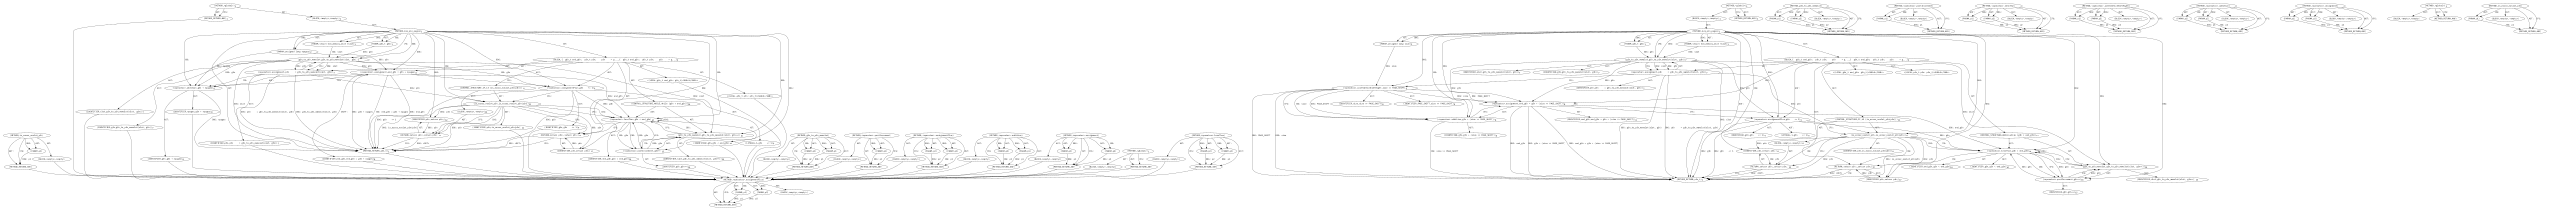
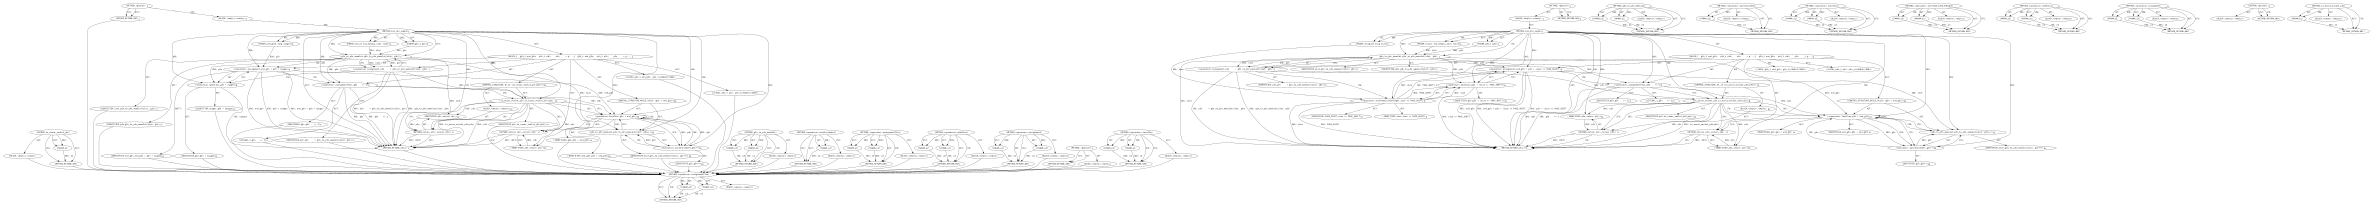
  digraph {
    fontname="IBM Plex Mono"
    node [fontname="IBM Plex Mono"]
    edge [fontname="IBM Plex Mono"]
    n1 [label=<(METHOD,&lt;operator&gt;.assignmentPlus)>]
    n2 [label=<(PARAM,p1)>]
    n3 [label=<(PARAM,p2)>]
    n4 [label=<(BLOCK,&lt;empty&gt;,&lt;empty&gt;)>]
    n5 [label=<(METHOD_RETURN,ANY)>]
    n6 [label=<(METHOD,&lt;global&gt;)<SUB>1</SUB>>]
    n7 [label=<(BLOCK,&lt;empty&gt;,&lt;empty&gt;)<SUB>1</SUB>>]
    n8 [label=<(METHOD_RETURN,ANY)<SUB>1</SUB>>]
    n9 [label=<(METHOD,kvm_pin_pages)<SUB>1</SUB>>]
    n10 [label=<(PARAM,struct kvm_memory_slot *slot)<SUB>1</SUB>>]
    n11 [label=<(PARAM,gfn_t gfn)<SUB>1</SUB>>]
    n12 [label=<(PARAM,unsigned long size)<SUB>2</SUB>>]
    n13 [label=<(BLOCK,{  	gfn_t end_gfn;  	pfn_t pfn;    	pfn     = g...,{  	gfn_t end_gfn;  	pfn_t pfn;    	pfn     = g...)<SUB>3</SUB>>]
    n14 [label=<(gfn_to_pfn_memslot,gfn_to_pfn_memslot(slot, gfn))<SUB>7</SUB>>]
    n15 [label=<(&lt;operator&gt;.assignment,end_gfn = gfn + (size &gt;&gt; PAGE_SHIFT))<SUB>8</SUB>>]
    n16 [label=<(&lt;operator&gt;.addition,gfn + (size &gt;&gt; PAGE_SHIFT))<SUB>8</SUB>>]
    n17 [label=<(&lt;operator&gt;.arithmeticShiftRight,size &gt;&gt; PAGE_SHIFT)<SUB>8</SUB>>]
    n18 [label=<(&lt;operator&gt;.assignmentPlus,gfn    += 1)<SUB>9</SUB>>]
    n19 [label=<(is_error_noslot_pfn,is_error_noslot_pfn(pfn))<SUB>11</SUB>>]
    n20 [label=<(IDENTIFIER,pfn,return pfn;)<SUB>12</SUB>>]
    n21 [label=<(&lt;operator&gt;.lessThan,gfn &lt; end_gfn)<SUB>14</SUB>>]
    n22 [label=<(gfn_to_pfn_memslot,gfn_to_pfn_memslot(slot, gfn++))<SUB>15</SUB>>]
    n23 [label=<(&lt;operator&gt;.postIncrement,gfn++)<SUB>15</SUB>>]
    n24 [label=<(IDENTIFIER,pfn,return pfn;)<SUB>17</SUB>>]
    n25 [label=<(METHOD_RETURN,pfn_t)<SUB>1</SUB>>]
    n26 [label="<(LOCAL,gfn_t end_gfn: gfn_t)<SUB>4</SUB>>"]
    n27 [label="<(LOCAL,pfn_t pfn: pfn_t)<SUB>5</SUB>>"]
    n28 [label=<(&lt;operator&gt;.assignment,pfn     = gfn_to_pfn_memslot(slot, gfn))<SUB>7</SUB>>]
    n29 [label=<(CONTROL_STRUCTURE,IF,if (is_error_noslot_pfn(pfn)))<SUB>11</SUB>>]
    n30 [label=<(CONTROL_STRUCTURE,WHILE,while (gfn &lt; end_gfn))<SUB>14</SUB>>]
    n31 [label=<(RETURN,return pfn;,return pfn;)<SUB>17</SUB>>]
    n32 [label=<(IDENTIFIER,slot,gfn_to_pfn_memslot(slot, gfn))<SUB>7</SUB>>]
    n33 [label=<(IDENTIFIER,gfn,gfn_to_pfn_memslot(slot, gfn))<SUB>7</SUB>>]
-   n34 [label=<(IDENTIFIER,end_gfn,end_gfn = gfn + (size &gt;&gt; PAGE_SHIFT))<SUB>8</SUB>>]
    n35 [label=<(IDENTIFIER,gfn,gfn + (size &gt;&gt; PAGE_SHIFT))<SUB>8</SUB>>]
    n36 [label=<(IDENTIFIER,size,size &gt;&gt; PAGE_SHIFT)<SUB>8</SUB>>]
    n37 [label=<(IDENTIFIER,PAGE_SHIFT,size &gt;&gt; PAGE_SHIFT)<SUB>8</SUB>>]
    n38 [label=<(IDENTIFIER,gfn,gfn    += 1)<SUB>9</SUB>>]
    n39 [label=<(LITERAL,1,gfn    += 1)<SUB>9</SUB>>]
    n40 [label=<(IDENTIFIER,pfn,is_error_noslot_pfn(pfn))<SUB>11</SUB>>]
    n41 [label=<(RETURN,return pfn;,return pfn;)<SUB>12</SUB>>]
    n42 [label=<(IDENTIFIER,gfn,gfn &lt; end_gfn)<SUB>14</SUB>>]
    n43 [label=<(IDENTIFIER,end_gfn,gfn &lt; end_gfn)<SUB>14</SUB>>]
    n44 [label=<(IDENTIFIER,slot,gfn_to_pfn_memslot(slot, gfn++))<SUB>15</SUB>>]
    n45 [label=<(IDENTIFIER,gfn,gfn++)<SUB>15</SUB>>]
    n46 [label=<(IDENTIFIER,pfn,pfn     = gfn_to_pfn_memslot(slot, gfn))<SUB>7</SUB>>]
    n47 [label=<(BLOCK,&lt;empty&gt;,&lt;empty&gt;)<SUB>12</SUB>>]
    n48 [label=<(METHOD,gfn_to_pfn_memslot)>]
    n49 [label=<(PARAM,p1)>]
    n50 [label=<(PARAM,p2)>]
    n51 [label=<(BLOCK,&lt;empty&gt;,&lt;empty&gt;)>]
    n52 [label=<(METHOD_RETURN,ANY)>]
    n53 [label=<(METHOD,&lt;operator&gt;.postIncrement)>]
    n54 [label=<(PARAM,p1)>]
    n55 [label=<(BLOCK,&lt;empty&gt;,&lt;empty&gt;)>]
    n56 [label=<(METHOD_RETURN,ANY)>]
    n57 [label=<(METHOD,&lt;operator&gt;.lessThan)>]
    n58 [label=<(PARAM,p1)>]
    n59 [label=<(PARAM,p2)>]
    n60 [label=<(BLOCK,&lt;empty&gt;,&lt;empty&gt;)>]
    n61 [label=<(METHOD_RETURN,ANY)>]
    n62 [label=<(METHOD,&lt;operator&gt;.arithmeticShiftRight)>]
    n63 [label=<(PARAM,p1)>]
    n64 [label=<(PARAM,p2)>]
    n65 [label=<(BLOCK,&lt;empty&gt;,&lt;empty&gt;)>]
    n66 [label=<(METHOD_RETURN,ANY)>]
    n67 [label=<(METHOD,&lt;operator&gt;.addition)>]
    n68 [label=<(PARAM,p1)>]
    n69 [label=<(PARAM,p2)>]
    n70 [label=<(BLOCK,&lt;empty&gt;,&lt;empty&gt;)>]
    n71 [label=<(METHOD_RETURN,ANY)>]
    n72 [label=<(METHOD,&lt;operator&gt;.assignment)>]
    n73 [label=<(PARAM,p1)>]
    n74 [label=<(PARAM,p2)>]
    n75 [label=<(BLOCK,&lt;empty&gt;,&lt;empty&gt;)>]
    n76 [label=<(METHOD_RETURN,ANY)>]
    n77 [label=<(METHOD,&lt;global&gt;)<SUB>1</SUB>>]
    n78 [label=<(BLOCK,&lt;empty&gt;,&lt;empty&gt;)>]
    n79 [label=<(METHOD_RETURN,ANY)>]
    n80 [label=<(METHOD,is_error_noslot_pfn)>]
    n81 [label=<(PARAM,p1)>]
    n82 [label=<(BLOCK,&lt;empty&gt;,&lt;empty&gt;)>]
    n83 [label=<(METHOD_RETURN,ANY)>]
    n84 [label=<(METHOD,is_error_noslot_pfn)>]
    n85 [label=<(PARAM,p1)>]
    n86 [label=<(BLOCK,&lt;empty&gt;,&lt;empty&gt;)>]
    n87 [label=<(METHOD_RETURN,ANY)>]
    n88 [label=<(METHOD,&lt;global&gt;)<SUB>1</SUB>>]
    n89 [label=<(BLOCK,&lt;empty&gt;,&lt;empty&gt;)<SUB>1</SUB>>]
    n90 [label=<(METHOD_RETURN,ANY)<SUB>1</SUB>>]
    n91 [label=<(METHOD,kvm_pin_pages)<SUB>1</SUB>>]
    n92 [label=<(PARAM,struct kvm_memory_slot *slot)<SUB>1</SUB>>]
    n93 [label=<(PARAM,gfn_t gfn)<SUB>1</SUB>>]
    n94 [label=<(PARAM,unsigned long npages)<SUB>2</SUB>>]
    n95 [label=<(BLOCK,{  	gfn_t end_gfn;  	pfn_t pfn;    	pfn     = g...,{  	gfn_t end_gfn;  	pfn_t pfn;    	pfn     = g...)<SUB>3</SUB>>]
    n96 [label=<(gfn_to_pfn_memslot,gfn_to_pfn_memslot(slot, gfn))<SUB>7</SUB>>]
    n97 [label=<(&lt;operator&gt;.assignment,end_gfn = gfn + npages)<SUB>8</SUB>>]
    n98 [label=<(&lt;operator&gt;.addition,gfn + npages)<SUB>8</SUB>>]
    n99 [label=<(&lt;operator&gt;.assignmentPlus,gfn    += 1)<SUB>9</SUB>>]
    n100 [label=<(is_error_noslot_pfn,is_error_noslot_pfn(pfn))<SUB>11</SUB>>]
    n101 [label=<(IDENTIFIER,pfn,return pfn;)<SUB>12</SUB>>]
    n102 [label=<(&lt;operator&gt;.lessThan,gfn &lt; end_gfn)<SUB>14</SUB>>]
    n103 [label=<(gfn_to_pfn_memslot,gfn_to_pfn_memslot(slot, gfn++))<SUB>15</SUB>>]
    n104 [label=<(&lt;operator&gt;.postIncrement,gfn++)<SUB>15</SUB>>]
    n105 [label=<(IDENTIFIER,pfn,return pfn;)<SUB>17</SUB>>]
    n106 [label=<(METHOD_RETURN,pfn_t)<SUB>1</SUB>>]
    n107 [label="<(LOCAL,gfn_t end_gfn: gfn_t)<SUB>4</SUB>>"]
    n108 [label="<(LOCAL,pfn_t pfn: pfn_t)<SUB>5</SUB>>"]
    n109 [label=<(&lt;operator&gt;.assignment,pfn     = gfn_to_pfn_memslot(slot, gfn))<SUB>7</SUB>>]
    n110 [label=<(CONTROL_STRUCTURE,IF,if (is_error_noslot_pfn(pfn)))<SUB>11</SUB>>]
    n111 [label=<(CONTROL_STRUCTURE,WHILE,while (gfn &lt; end_gfn))<SUB>14</SUB>>]
    n112 [label=<(RETURN,return pfn;,return pfn;)<SUB>17</SUB>>]
    n113 [label=<(IDENTIFIER,slot,gfn_to_pfn_memslot(slot, gfn))<SUB>7</SUB>>]
    n114 [label=<(IDENTIFIER,gfn,gfn_to_pfn_memslot(slot, gfn))<SUB>7</SUB>>]
    n115 [label=<(IDENTIFIER,end_gfn,end_gfn = gfn + npages)<SUB>8</SUB>>]
    n116 [label=<(IDENTIFIER,gfn,gfn + npages)<SUB>8</SUB>>]
    n117 [label=<(IDENTIFIER,npages,gfn + npages)<SUB>8</SUB>>]
    n118 [label=<(IDENTIFIER,gfn,gfn    += 1)<SUB>9</SUB>>]
    n119 [label=<(LITERAL,1,gfn    += 1)<SUB>9</SUB>>]
    n120 [label=<(IDENTIFIER,pfn,is_error_noslot_pfn(pfn))<SUB>11</SUB>>]
    n121 [label=<(RETURN,return pfn;,return pfn;)<SUB>12</SUB>>]
    n122 [label=<(IDENTIFIER,gfn,gfn &lt; end_gfn)<SUB>14</SUB>>]
    n123 [label=<(IDENTIFIER,end_gfn,gfn &lt; end_gfn)<SUB>14</SUB>>]
    n124 [label=<(IDENTIFIER,slot,gfn_to_pfn_memslot(slot, gfn++))<SUB>15</SUB>>]
    n125 [label=<(IDENTIFIER,gfn,gfn++)<SUB>15</SUB>>]
    n126 [label=<(IDENTIFIER,pfn,pfn     = gfn_to_pfn_memslot(slot, gfn))<SUB>7</SUB>>]
    n127 [label=<(BLOCK,&lt;empty&gt;,&lt;empty&gt;)<SUB>12</SUB>>]
    n128 [label=<(METHOD,gfn_to_pfn_memslot)>]
    n129 [label=<(PARAM,p1)>]
    n130 [label=<(PARAM,p2)>]
    n131 [label=<(BLOCK,&lt;empty&gt;,&lt;empty&gt;)>]
    n132 [label=<(METHOD_RETURN,ANY)>]
    n133 [label=<(METHOD,&lt;operator&gt;.postIncrement)>]
    n134 [label=<(PARAM,p1)>]
    n135 [label=<(BLOCK,&lt;empty&gt;,&lt;empty&gt;)>]
    n136 [label=<(METHOD_RETURN,ANY)>]
    n137 [label=<(METHOD,&lt;operator&gt;.assignmentPlus)>]
    n138 [label=<(PARAM,p1)>]
    n139 [label=<(PARAM,p2)>]
    n140 [label=<(BLOCK,&lt;empty&gt;,&lt;empty&gt;)>]
    n141 [label=<(METHOD_RETURN,ANY)>]
    n142 [label=<(METHOD,&lt;operator&gt;.addition)>]
    n143 [label=<(PARAM,p1)>]
    n144 [label=<(PARAM,p2)>]
    n145 [label=<(BLOCK,&lt;empty&gt;,&lt;empty&gt;)>]
    n146 [label=<(METHOD_RETURN,ANY)>]
    n147 [label=<(METHOD,&lt;operator&gt;.assignment)>]
    n148 [label=<(PARAM,p1)>]
    n149 [label=<(PARAM,p2)>]
    n150 [label=<(BLOCK,&lt;empty&gt;,&lt;empty&gt;)>]
    n151 [label=<(METHOD_RETURN,ANY)>]
    n152 [label=<(METHOD,&lt;global&gt;)<SUB>1</SUB>>]
    n153 [label=<(BLOCK,&lt;empty&gt;,&lt;empty&gt;)>]
    n154 [label=<(METHOD_RETURN,ANY)>]
    n155 [label=<(METHOD,&lt;operator&gt;.lessThan)>]
    n156 [label=<(PARAM,p1)>]
    n157 [label=<(PARAM,p2)>]
    n158 [label=<(BLOCK,&lt;empty&gt;,&lt;empty&gt;)>]
    n159 [label=<(METHOD_RETURN,ANY)>]
    n1 -> n2 [label="AST: "]
    n1 -> n2 [label="DDG: "]
    n1 -> n3 [label="AST: "]
    n1 -> n3 [label="DDG: "]
    n1 -> n4 [label="AST: "]
    n1 -> n5 [label="AST: "]
    n1 -> n5 [label="CFG: "]
    n2 -> n5 [label="DDG: p1"]
    n3 -> n5 [label="DDG: p2"]
    n6 -> n7 [label="AST: "]
    n6 -> n8 [label="AST: "]
    n6 -> n8 [label="CFG: "]
    n7 -> n9 [label="AST: "]
    n9 -> n10 [label="AST: "]
    n9 -> n10 [label="DDG: "]
    n9 -> n11 [label="AST: "]
    n9 -> n11 [label="DDG: "]
    n9 -> n12 [label="AST: "]
    n9 -> n12 [label="DDG: "]
    n9 -> n13 [label="AST: "]
    n9 -> n14 [label="CFG: "]
    n9 -> n14 [label="DDG: "]
    n9 -> n15 [label="DDG: "]
    n9 -> n16 [label="DDG: "]
    n9 -> n17 [label="DDG: "]
    n9 -> n18 [label="DDG: "]
    n9 -> n19 [label="DDG: "]
    n9 -> n20 [label="DDG: "]
    n9 -> n21 [label="DDG: "]
    n9 -> n22 [label="DDG: "]
    n9 -> n23 [label="DDG: "]
    n9 -> n24 [label="DDG: "]
    n9 -> n25 [label="AST: "]
    n10 -> n14 [label="DDG: slot"]
    n11 -> n14 [label="DDG: gfn"]
    n12 -> n17 [label="DDG: size"]
    n13 -> n15 [label="AST: "]
    n13 -> n18 [label="AST: "]
    n13 -> n26 [label="AST: "]
    n13 -> n27 [label="AST: "]
    n13 -> n28 [label="AST: "]
    n13 -> n29 [label="AST: "]
    n13 -> n30 [label="AST: "]
    n13 -> n31 [label="AST: "]
    n14 -> n15 [label="DDG: gfn"]
    n14 -> n16 [label="DDG: gfn"]
    n14 -> n18 [label="DDG: gfn"]
    n14 -> n22 [label="DDG: slot"]
    n14 -> n25 [label="DDG: slot"]
    n14 -> n28 [label="CFG: "]
    n14 -> n28 [label="DDG: slot"]
    n14 -> n28 [label="DDG: gfn"]
    n14 -> n32 [label="AST: "]
    n14 -> n33 [label="AST: "]
    n15 -> n16 [label="AST: "]
    n15 -> n18 [label="CFG: "]
    n15 -> n21 [label="DDG: end_gfn"]
    n15 -> n25 [label="DDG: end_gfn"]
    n15 -> n25 [label="DDG: gfn + (size &gt;&gt; PAGE_SHIFT)"]
    n15 -> n25 [label="DDG: end_gfn = gfn + (size &gt;&gt; PAGE_SHIFT)"]
-   n15 -> n34 [label="AST: "]
    n16 -> n15 [label="CFG: "]
+   n16 -> n17 [label="AST: "]
    n16 -> n25 [label="DDG: size &gt;&gt; PAGE_SHIFT"]
    n16 -> n35 [label="AST: "]
    n17 -> n15 [label="DDG: size"]
    n17 -> n15 [label="DDG: PAGE_SHIFT"]
    n17 -> n16 [label="CFG: "]
    n17 -> n16 [label="DDG: size"]
    n17 -> n16 [label="DDG: PAGE_SHIFT"]
    n17 -> n25 [label="DDG: size"]
    n17 -> n25 [label="DDG: PAGE_SHIFT"]
    n17 -> n36 [label="AST: "]
    n17 -> n37 [label="AST: "]
    n18 -> n19 [label="CFG: "]
    n18 -> n21 [label="DDG: gfn"]
    n18 -> n25 [label="DDG: gfn"]
    n18 -> n25 [label="DDG: gfn    += 1"]
    n18 -> n38 [label="AST: "]
    n18 -> n39 [label="AST: "]
    n19 -> n20 [label="DDG: pfn"]
    n19 -> n21 [label="CFG: "]
    n19 -> n21 [label="CDG: "]
    n19 -> n24 [label="DDG: pfn"]
    n19 -> n25 [label="DDG: pfn"]
    n19 -> n25 [label="DDG: is_error_noslot_pfn(pfn)"]
    n19 -> n31 [label="CDG: "]
    n19 -> n40 [label="AST: "]
    n19 -> n41 [label="CFG: "]
    n19 -> n41 [label="CDG: "]
    n20 -> n41 [label="DDG: pfn"]
    n21 -> n21 [label="CDG: "]
    n21 -> n22 [label="CDG: "]
    n21 -> n23 [label="CFG: "]
    n21 -> n23 [label="DDG: gfn"]
    n21 -> n23 [label="CDG: "]
    n21 -> n31 [label="CFG: "]
    n21 -> n42 [label="AST: "]
    n21 -> n43 [label="AST: "]
    n22 -> n21 [label="CFG: "]
    n22 -> n23 [label="AST: "]
    n22 -> n44 [label="AST: "]
    n23 -> n21 [label="DDG: gfn"]
    n23 -> n22 [label="CFG: "]
    n23 -> n22 [label="DDG: gfn"]
    n23 -> n45 [label="AST: "]
    n24 -> n31 [label="DDG: pfn"]
    n28 -> n14 [label="AST: "]
    n28 -> n17 [label="CFG: "]
    n28 -> n19 [label="DDG: pfn"]
    n28 -> n25 [label="DDG: gfn_to_pfn_memslot(slot, gfn)"]
    n28 -> n25 [label="DDG: pfn     = gfn_to_pfn_memslot(slot, gfn)"]
    n28 -> n46 [label="AST: "]
    n29 -> n19 [label="AST: "]
    n29 -> n47 [label="AST: "]
    n30 -> n21 [label="AST: "]
    n30 -> n22 [label="AST: "]
    n31 -> n24 [label="AST: "]
    n31 -> n25 [label="CFG: "]
    n31 -> n25 [label="DDG: &lt;RET&gt;"]
    n41 -> n20 [label="AST: "]
    n41 -> n25 [label="CFG: "]
    n41 -> n25 [label="DDG: &lt;RET&gt;"]
    n47 -> n41 [label="AST: "]
    n48 -> n49 [label="AST: "]
    n48 -> n49 [label="DDG: "]
    n48 -> n50 [label="AST: "]
    n48 -> n50 [label="DDG: "]
    n48 -> n51 [label="AST: "]
    n48 -> n52 [label="AST: "]
    n48 -> n52 [label="CFG: "]
    n49 -> n52 [label="DDG: p1"]
    n50 -> n52 [label="DDG: p2"]
    n53 -> n54 [label="AST: "]
    n53 -> n54 [label="DDG: "]
    n53 -> n55 [label="AST: "]
    n53 -> n56 [label="AST: "]
    n53 -> n56 [label="CFG: "]
    n54 -> n56 [label="DDG: p1"]
    n57 -> n58 [label="AST: "]
    n57 -> n58 [label="DDG: "]
    n57 -> n59 [label="AST: "]
    n57 -> n59 [label="DDG: "]
    n57 -> n60 [label="AST: "]
    n57 -> n61 [label="AST: "]
    n57 -> n61 [label="CFG: "]
    n58 -> n61 [label="DDG: p1"]
    n59 -> n61 [label="DDG: p2"]
    n62 -> n63 [label="AST: "]
    n62 -> n63 [label="DDG: "]
    n62 -> n64 [label="AST: "]
    n62 -> n64 [label="DDG: "]
    n62 -> n65 [label="AST: "]
    n62 -> n66 [label="AST: "]
    n62 -> n66 [label="CFG: "]
    n63 -> n66 [label="DDG: p1"]
    n64 -> n66 [label="DDG: p2"]
    n67 -> n68 [label="AST: "]
    n67 -> n68 [label="DDG: "]
    n67 -> n69 [label="AST: "]
    n67 -> n69 [label="DDG: "]
    n67 -> n70 [label="AST: "]
    n67 -> n71 [label="AST: "]
    n67 -> n71 [label="CFG: "]
    n68 -> n71 [label="DDG: p1"]
    n69 -> n71 [label="DDG: p2"]
    n72 -> n73 [label="AST: "]
    n72 -> n73 [label="DDG: "]
    n72 -> n74 [label="AST: "]
    n72 -> n74 [label="DDG: "]
    n72 -> n75 [label="AST: "]
    n72 -> n76 [label="AST: "]
    n72 -> n76 [label="CFG: "]
    n73 -> n76 [label="DDG: p1"]
    n74 -> n76 [label="DDG: p2"]
    n77 -> n78 [label="AST: "]
    n77 -> n79 [label="AST: "]
    n77 -> n79 [label="CFG: "]
    n80 -> n81 [label="AST: "]
    n80 -> n81 [label="DDG: "]
    n80 -> n82 [label="AST: "]
    n80 -> n83 [label="AST: "]
    n80 -> n83 [label="CFG: "]
    n81 -> n83 [label="DDG: p1"]
    n84 -> n85 [label="AST: "]
    n84 -> n85 [label="DDG: "]
    n84 -> n86 [label="AST: "]
    n84 -> n87 [label="AST: "]
    n84 -> n87 [label="CFG: "]
    n85 -> n87 [label="DDG: p1"]
    n86 -> n1
    n87 -> n1
    n88 -> n89 [label="AST: "]
    n88 -> n90 [label="AST: "]
    n88 -> n90 [label="CFG: "]
    n89 -> n91 [label="AST: "]
    n90 -> n1
    n91 -> n92 [label="AST: "]
    n91 -> n92 [label="DDG: "]
    n91 -> n93 [label="AST: "]
    n91 -> n93 [label="DDG: "]
    n91 -> n94 [label="AST: "]
    n91 -> n94 [label="DDG: "]
    n91 -> n95 [label="AST: "]
    n91 -> n96 [label="CFG: "]
    n91 -> n96 [label="DDG: "]
    n91 -> n97 [label="DDG: "]
    n91 -> n98 [label="DDG: "]
    n91 -> n99 [label="DDG: "]
    n91 -> n100 [label="DDG: "]
    n91 -> n101 [label="DDG: "]
    n91 -> n102 [label="DDG: "]
    n91 -> n103 [label="DDG: "]
    n91 -> n104 [label="DDG: "]
    n91 -> n105 [label="DDG: "]
    n91 -> n106 [label="AST: "]
    n92 -> n96 [label="DDG: slot"]
    n93 -> n96 [label="DDG: gfn"]
    n94 -> n97 [label="DDG: pfn"]
-   n94 -> n98 [label="DDG: npages"]
    n95 -> n97 [label="AST: "]
    n95 -> n99 [label="AST: "]
    n95 -> n107 [label="AST: "]
    n95 -> n108 [label="AST: "]
    n95 -> n109 [label="AST: "]
    n95 -> n110 [label="AST: "]
    n95 -> n111 [label="AST: "]
    n95 -> n112 [label="AST: "]
    n96 -> n97 [label="DDG: gfn"]
    n96 -> n98 [label="DDG: gfn"]
    n96 -> n99 [label="DDG: gfn"]
    n96 -> n103 [label="DDG: slot"]
    n96 -> n106 [label="DDG: slot"]
    n96 -> n109 [label="CFG: "]
    n96 -> n109 [label="DDG: slot"]
    n96 -> n109 [label="DDG: gfn"]
    n96 -> n113 [label="AST: "]
    n96 -> n114 [label="AST: "]
    n97 -> n98 [label="AST: "]
    n97 -> n99 [label="CFG: "]
    n97 -> n102 [label="DDG: end_gfn"]
    n97 -> n106 [label="DDG: end_gfn"]
    n97 -> n106 [label="DDG: gfn + npages"]
    n97 -> n106 [label="DDG: end_gfn = gfn + npages"]
    n97 -> n115 [label="SHIFT: "]
    n98 -> n97 [label="CFG: "]
    n98 -> n106 [label="DDG: npages"]
    n98 -> n116 [label="AST: "]
    n98 -> n117 [label="AST: "]
    n99 -> n100 [label="CFG: "]
    n99 -> n102 [label="DDG: gfn"]
    n99 -> n106 [label="DDG: gfn"]
    n99 -> n106 [label="DDG: gfn    += 1"]
    n99 -> n118 [label="AST: "]
    n99 -> n119 [label="AST: "]
    n100 -> n101 [label="DDG: pfn"]
    n100 -> n102 [label="CFG: "]
    n100 -> n102 [label="CDG: "]
    n100 -> n105 [label="DDG: pfn"]
    n100 -> n106 [label="DDG: pfn"]
    n100 -> n106 [label="DDG: is_error_noslot_pfn(pfn)"]
    n100 -> n112 [label="CDG: "]
    n100 -> n120 [label="AST: "]
    n100 -> n121 [label="CFG: "]
    n100 -> n121 [label="CDG: "]
    n101 -> n121 [label="DDG: pfn"]
    n102 -> n102 [label="CDG: "]
    n102 -> n103 [label="CDG: "]
    n102 -> n104 [label="CFG: "]
    n102 -> n104 [label="DDG: gfn"]
    n102 -> n104 [label="CDG: "]
    n102 -> n112 [label="CFG: "]
    n102 -> n122 [label="AST: "]
    n102 -> n123 [label="AST: "]
    n103 -> n102 [label="CFG: "]
    n103 -> n104 [label="AST: "]
    n103 -> n124 [label="AST: "]
    n104 -> n102 [label="DDG: gfn"]
    n104 -> n103 [label="CFG: "]
    n104 -> n103 [label="DDG: gfn"]
    n104 -> n125 [label="AST: "]
    n105 -> n112 [label="DDG: pfn"]
    n106 -> n1
    n107 -> n1
    n108 -> n1
    n109 -> n96 [label="AST: "]
    n109 -> n98 [label="CFG: "]
    n109 -> n100 [label="DDG: pfn"]
    n109 -> n106 [label="DDG: gfn_to_pfn_memslot(slot, gfn)"]
    n109 -> n106 [label="DDG: pfn     = gfn_to_pfn_memslot(slot, gfn)"]
    n109 -> n126 [label="AST: "]
    n110 -> n100 [label="AST: "]
    n110 -> n127 [label="AST: "]
    n111 -> n102 [label="AST: "]
    n111 -> n103 [label="AST: "]
    n112 -> n105 [label="AST: "]
    n112 -> n106 [label="CFG: "]
    n112 -> n106 [label="DDG: &lt;RET&gt;"]
    n113 -> n1
    n114 -> n1
    n115 -> n1
    n116 -> n1
    n117 -> n1
    n118 -> n1
    n119 -> n1
    n120 -> n1
    n121 -> n101 [label="AST: "]
    n121 -> n106 [label="CFG: "]
    n121 -> n106 [label="DDG: &lt;RET&gt;"]
    n122 -> n1
    n123 -> n1
    n124 -> n1
    n125 -> n1
    n126 -> n1
    n127 -> n121 [label="AST: "]
    n128 -> n129 [label="AST: "]
    n128 -> n129 [label="DDG: "]
    n128 -> n130 [label="AST: "]
    n128 -> n130 [label="DDG: "]
    n128 -> n131 [label="AST: "]
    n128 -> n132 [label="AST: "]
    n128 -> n132 [label="CFG: "]
    n129 -> n132 [label="DDG: p1"]
    n130 -> n132 [label="DDG: p2"]
    n131 -> n1
    n132 -> n1
    n133 -> n134 [label="AST: "]
    n133 -> n134 [label="DDG: "]
    n133 -> n135 [label="AST: "]
    n133 -> n136 [label="AST: "]
    n133 -> n136 [label="CFG: "]
    n134 -> n136 [label="DDG: p1"]
    n135 -> n1
    n136 -> n1
    n137 -> n138 [label="AST: "]
    n137 -> n138 [label="DDG: "]
    n137 -> n139 [label="AST: "]
    n137 -> n139 [label="DDG: "]
    n137 -> n140 [label="AST: "]
    n137 -> n141 [label="AST: "]
    n137 -> n141 [label="CFG: "]
    n138 -> n141 [label="DDG: p1"]
    n139 -> n141 [label="DDG: p2"]
    n140 -> n1
    n141 -> n1
    n142 -> n143 [label="AST: "]
    n142 -> n143 [label="DDG: "]
    n142 -> n144 [label="AST: "]
    n142 -> n144 [label="DDG: "]
    n142 -> n145 [label="AST: "]
    n142 -> n146 [label="AST: "]
    n142 -> n146 [label="CFG: "]
    n143 -> n146 [label="DDG: p1"]
    n144 -> n146 [label="DDG: p2"]
    n145 -> n1
    n146 -> n1
    n147 -> n148 [label="AST: "]
    n147 -> n148 [label="DDG: "]
    n147 -> n149 [label="AST: "]
    n147 -> n149 [label="DDG: "]
    n147 -> n150 [label="AST: "]
    n147 -> n151 [label="AST: "]
    n147 -> n151 [label="CFG: "]
    n148 -> n151 [label="DDG: p1"]
    n149 -> n151 [label="DDG: p2"]
    n150 -> n1
    n151 -> n1
    n152 -> n153 [label="AST: "]
    n152 -> n154 [label="AST: "]
    n152 -> n154 [label="CFG: "]
    n153 -> n1
    n154 -> n1
    n155 -> n156 [label="AST: "]
    n155 -> n156 [label="DDG: "]
    n155 -> n157 [label="AST: "]
    n155 -> n157 [label="DDG: "]
    n155 -> n158 [label="AST: "]
    n155 -> n159 [label="AST: "]
    n155 -> n159 [label="CFG: "]
    n156 -> n159 [label="DDG: p1"]
    n157 -> n159 [label="DDG: p2"]
    n158 -> n1
    n159 -> n1
  }
